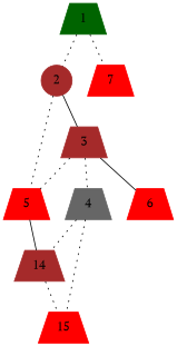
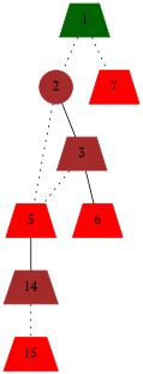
  graph {
    fontname="PT Serif"
    node [color=red style=filled shape=trapezium fontname="PT Serif"]
    edge [style=dotted fontname="PT Serif"]
    1 [color=darkgreen super="+16"]
    2 [color=brown shape=circle]
    7 [super="+9+20"]
    3 [color=brown super="+13+17"]
    5 [super="+11+12"]
-   4 [color=gray40]
    6 [super="+8+10"]
    14 [color=brown]
    15 [super="+12"]
    1 -- 2
    1 -- 7
    2 -- 3 [style=solid]
    2 -- 5
    3 -- 5
-   3 -- 4
    3 -- 6 [style=solid]
    5 -- 14 [style=solid]
-   4 -- 14
-   4 -- 15
    14 -- 15
  }
